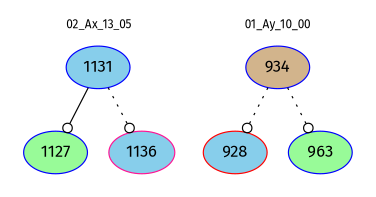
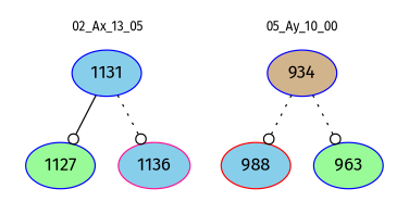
  digraph {
    fontname="Fira Sans"
    node [color=blue fillcolor=skyblue fontname="Fira Sans" style=filled]
    edge [arrowhead=odot color=black fontname="Fira Sans" style=dotted]
    n1 [label=1131]
    n2 [fillcolor=palegreen label=1127]
    n3 [color=deeppink label=1136]
    n4 [fillcolor=tan label=934]
-   n5 [color=red label=928]
+   n5 [color=red label=988]
    n6 [fillcolor=palegreen label=963]
    subgraph cluster_1 {
      color=white
      fontsize=10
      label="02_Ax_13_05"
      n1
      n2
      n3
    }
    subgraph cluster_2 {
      color=white
      fontsize=10
-     label="01_Ay_10_00"
+     label="05_Ay_10_00"
      n4
      n5
      n6
    }
    n1 -> n2 [style=solid]
    n1 -> n3
    n4 -> n5
    n4 -> n6
  }
